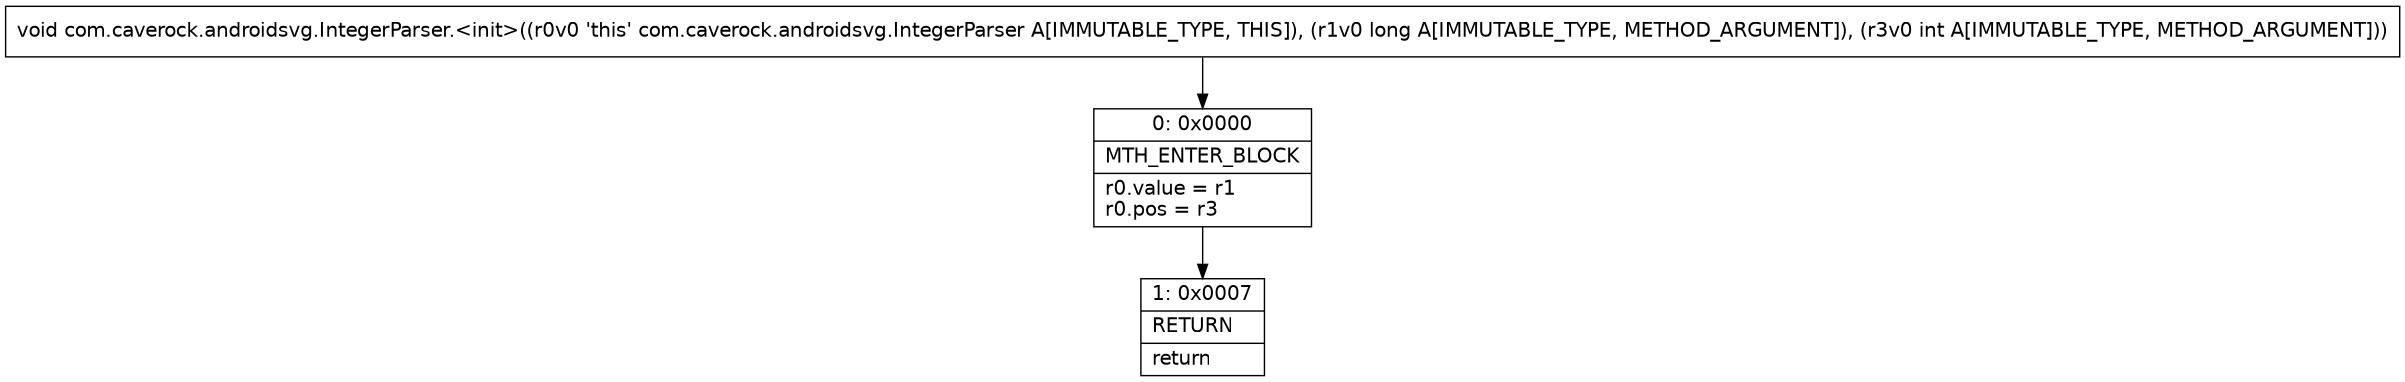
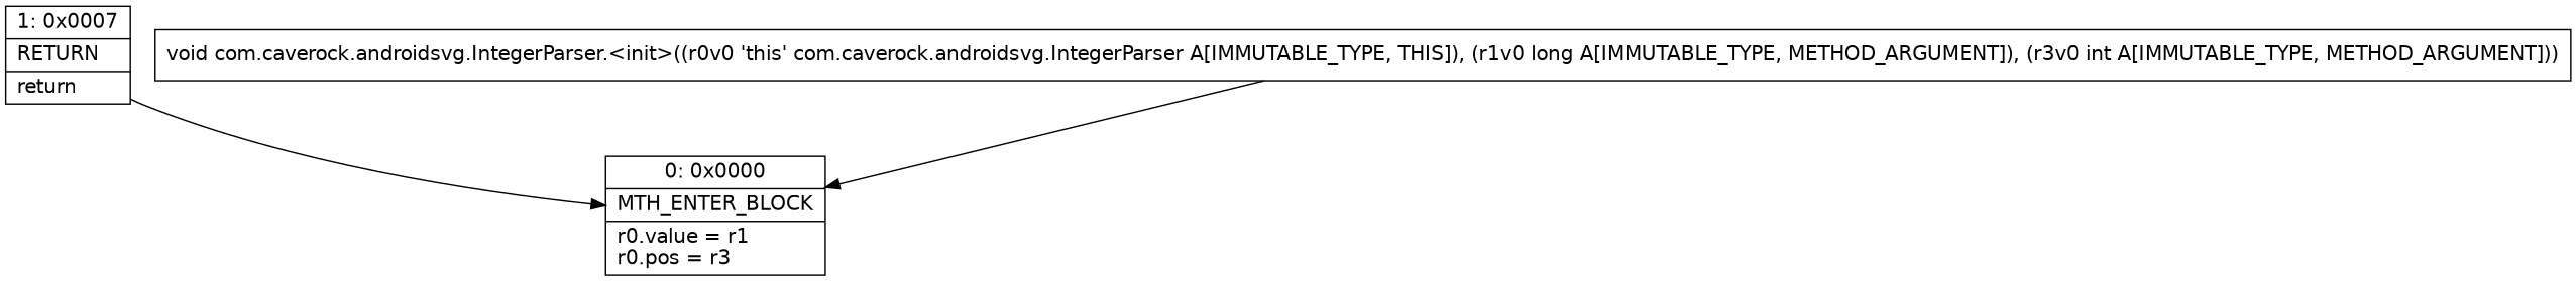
  digraph {
    fontname="DejaVu Sans"
    node [shape=record fontname="DejaVu Sans"]
    edge [fontname="DejaVu Sans"]
    n1 [label="{0\:\ 0x0000|MTH_ENTER_BLOCK\l|r0.value = r1\lr0.pos = r3\l}"]
    n2 [label="{1\:\ 0x0007|RETURN\l|return\l}"]
    n3 [label="{void com.caverock.androidsvg.IntegerParser.\<init\>((r0v0 'this' com.caverock.androidsvg.IntegerParser A[IMMUTABLE_TYPE, THIS]), (r1v0 long A[IMMUTABLE_TYPE, METHOD_ARGUMENT]), (r3v0 int A[IMMUTABLE_TYPE, METHOD_ARGUMENT])) }"]
-   n1 -> n2
+   n2 -> n1
    n3 -> n1
  }
